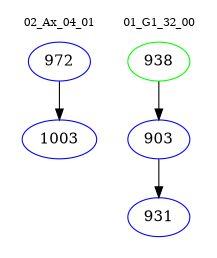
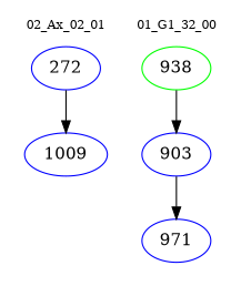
  digraph {
    node [color=blue]
    edge [color=black]
-   n1 [label=972]
-   n2 [label=1003]
+   n1 [label=272]
+   n2 [label=1009]
    n3 [color=green label=938]
    n4 [label=903]
-   n5 [label=931]
+   n5 [label=971]
    subgraph cluster_1 {
      color=white
      fontsize=10
-     label="02_Ax_04_01"
+     label="02_Ax_02_01"
      n1
      n2
    }
    subgraph cluster_2 {
      color=white
      fontsize=10
      label="01_G1_32_00"
      n3
      n4
      n5
    }
    n1 -> n2
    n3 -> n4
    n4 -> n5
  }
